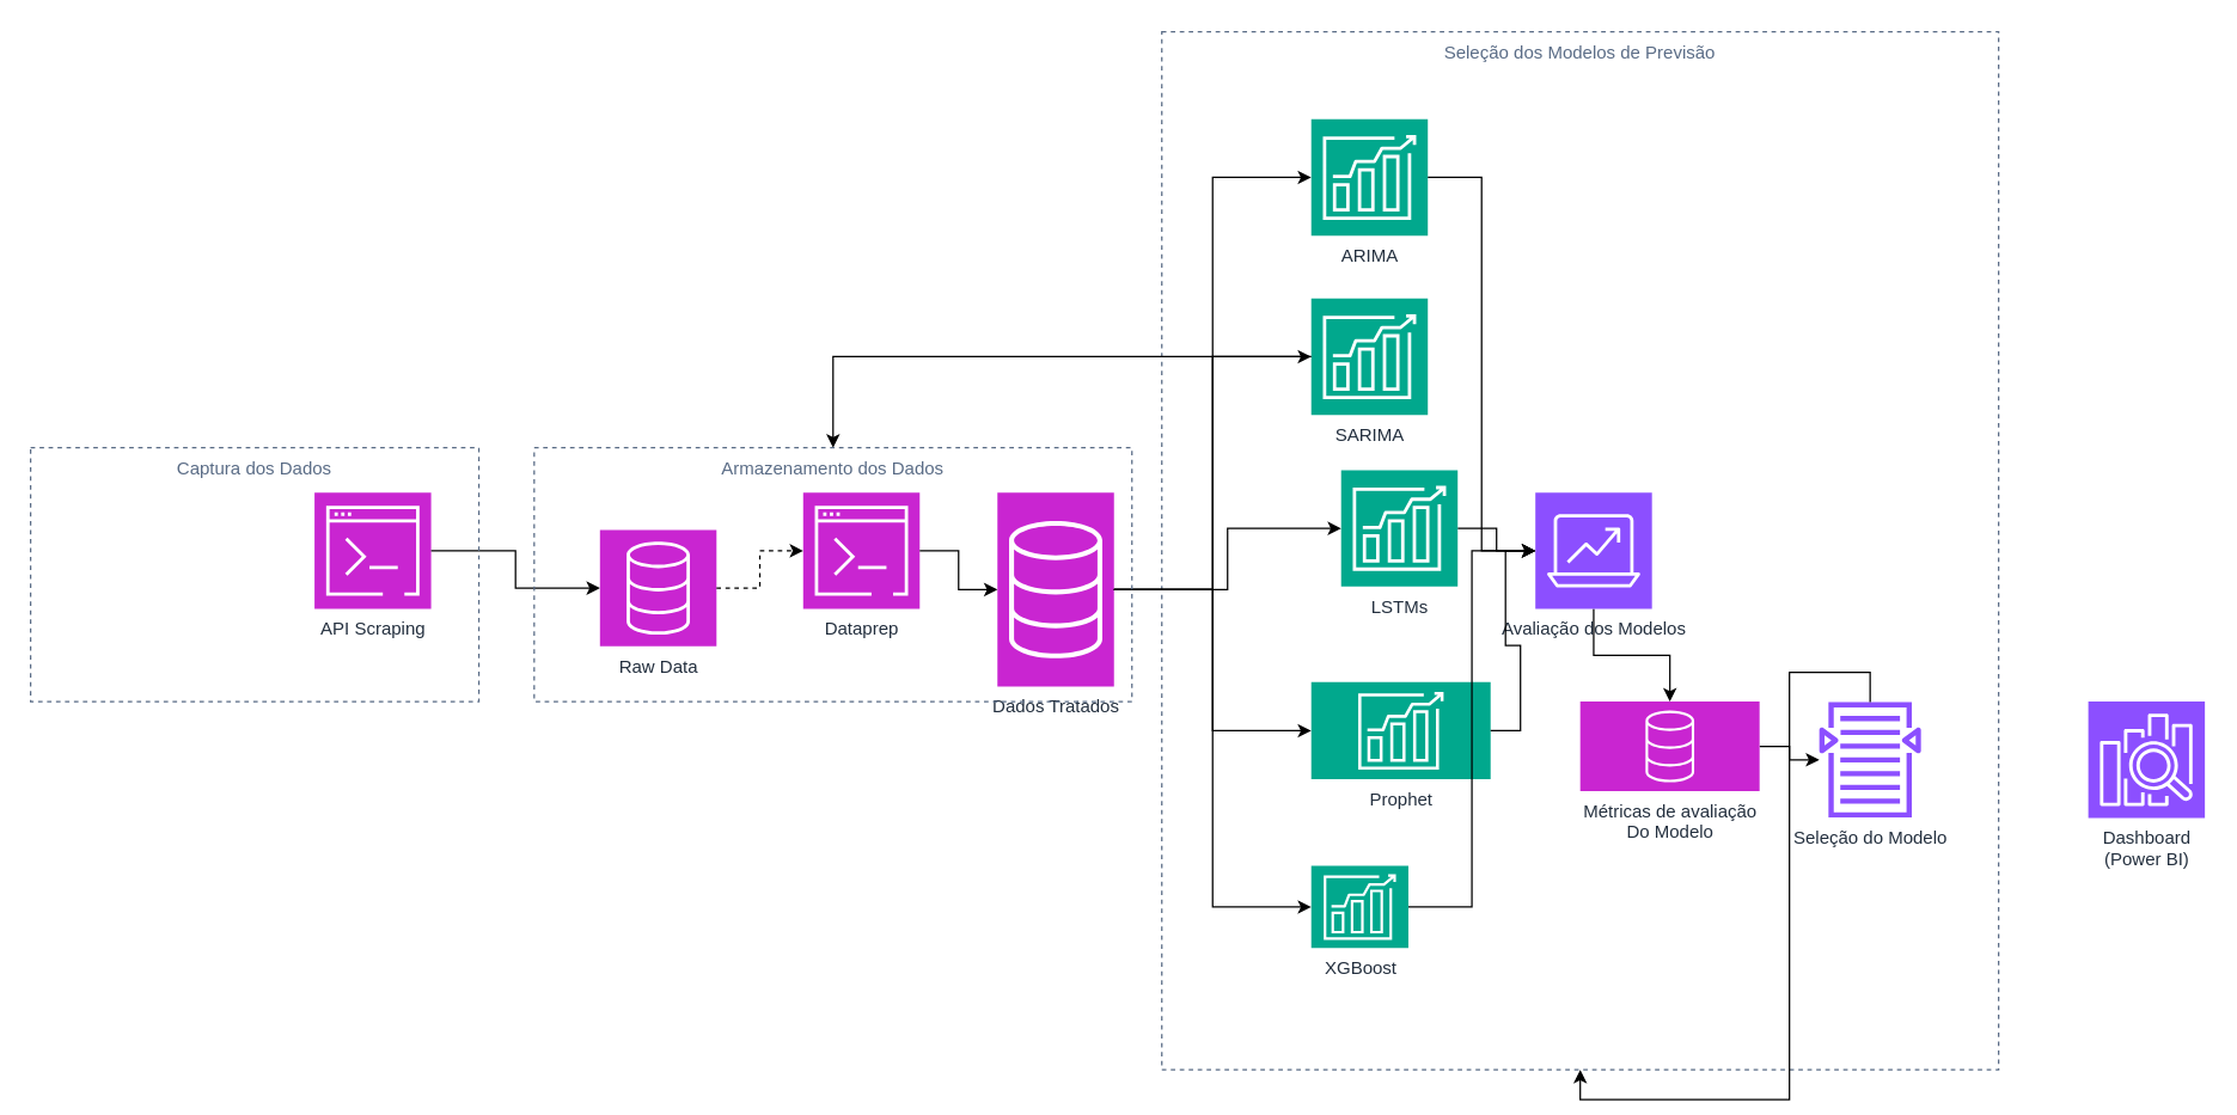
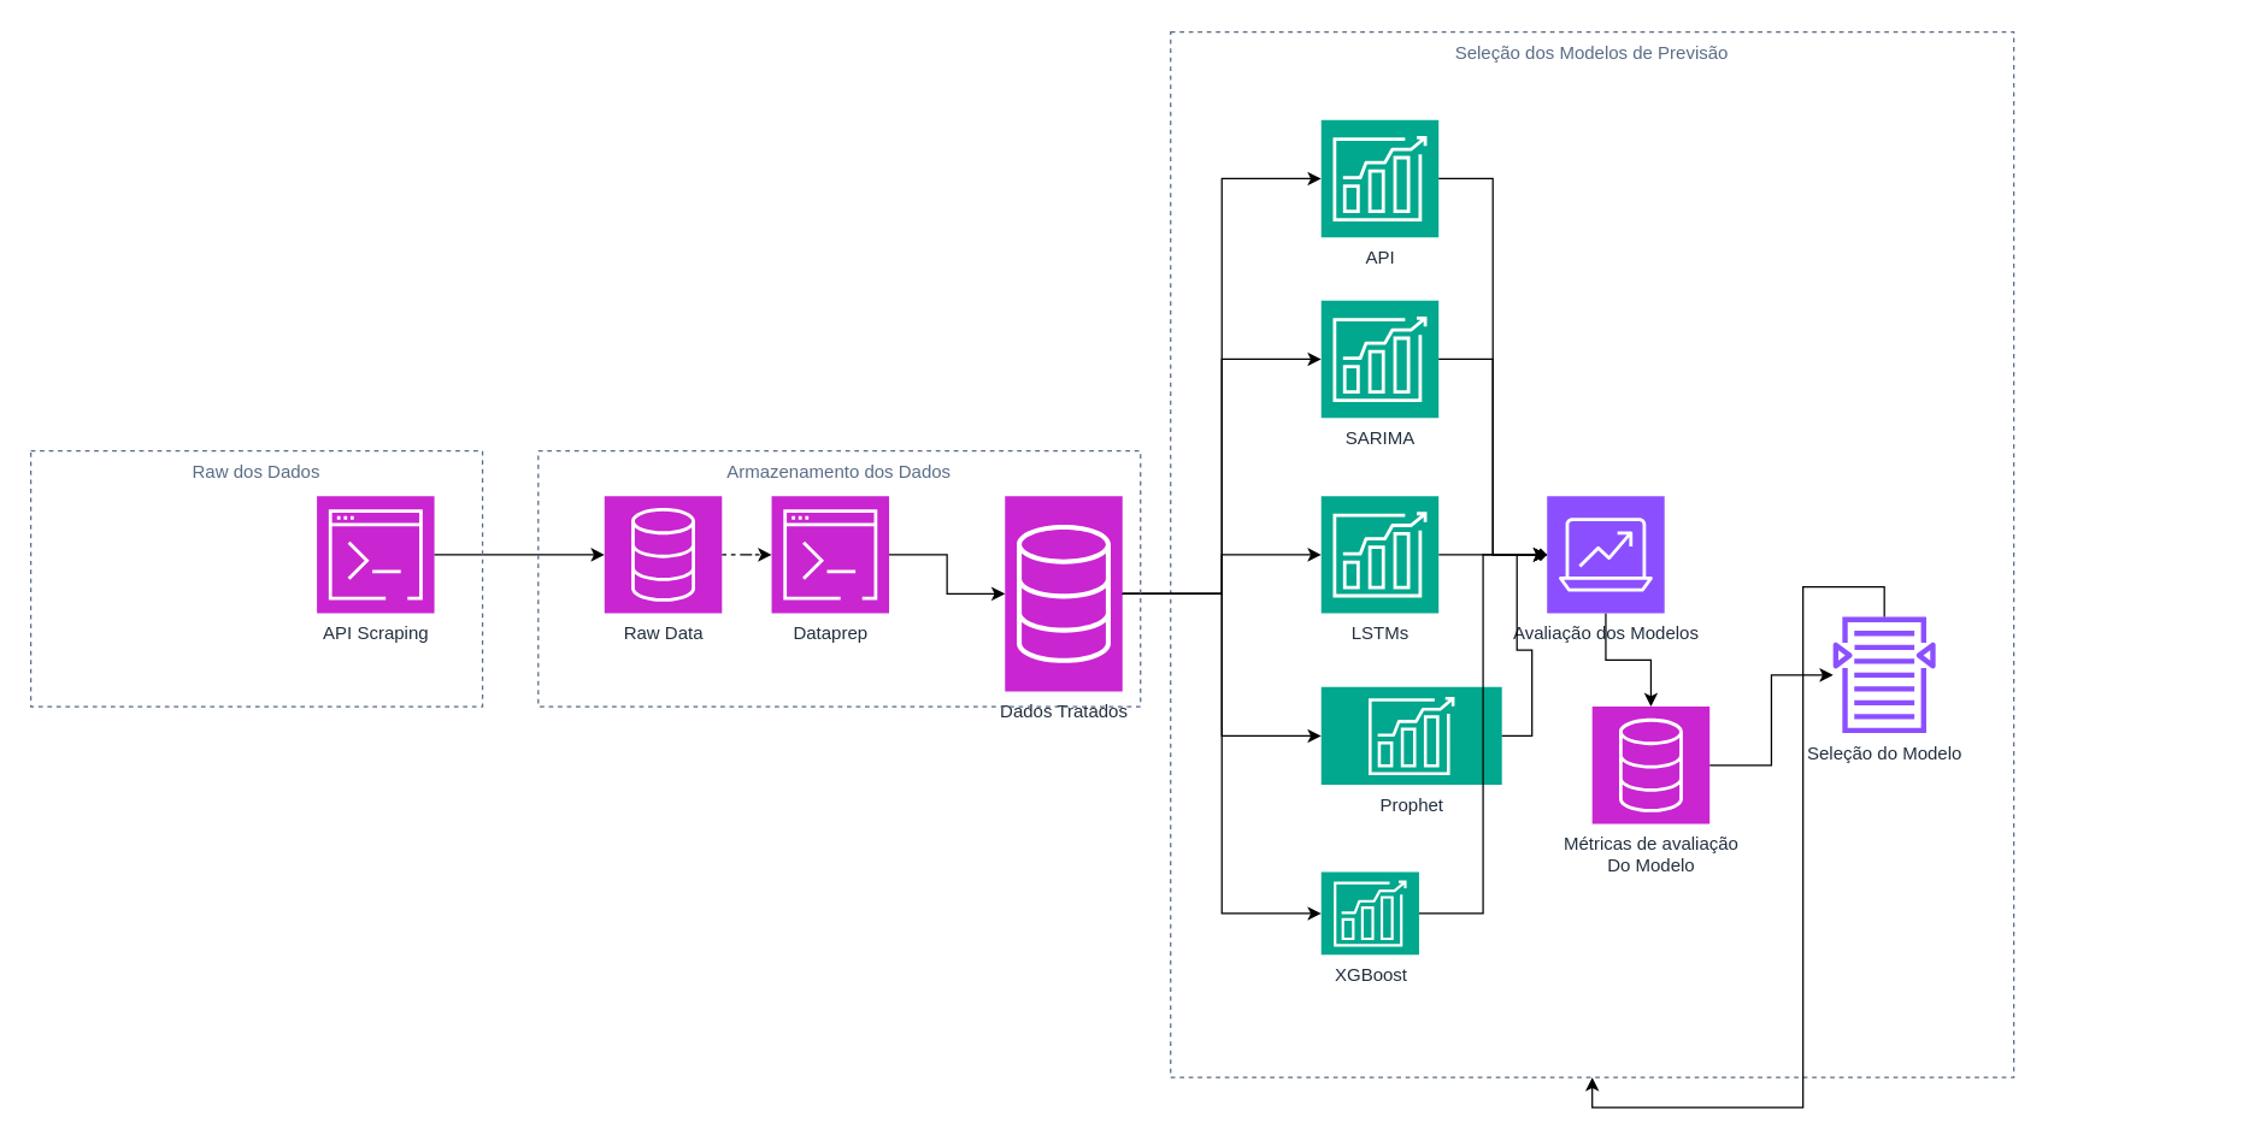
  <mxCell id="0" />
  <mxCell id="1" parent="0" />
  <mxCell id="2" value="Seleção dos Modelos de Previsão" style="fillColor=none;strokeColor=#5A6C86;dashed=1;verticalAlign=top;fontStyle=0;fontColor=#5A6C86;whiteSpace=wrap;html=1;" vertex="1" parent="1"><mxGeometry x="777" y="20.5" width="560" height="695" as="geometry" /></mxCell>
- <mxCell id="3" value="Raw Data" style="sketch=0;points=[[0,0,0],[0.25,0,0],[0.5,0,0],[0.75,0,0],[1,0,0],[0,1,0],[0.25,1,0],[0.5,1,0],[0.75,1,0],[1,1,0],[0,0.25,0],[0,0.5,0],[0,0.75,0],[1,0.25,0],[1,0.5,0],[1,0.75,0]];outlineConnect=0;fontColor=#232F3E;fillColor=#C925D1;strokeColor=#ffffff;dashed=0;verticalLabelPosition=bottom;verticalAlign=top;align=center;html=1;fontSize=12;fontStyle=0;aspect=fixed;shape=mxgraph.aws4.resourceIcon;resIcon=mxgraph.aws4.database;" vertex="1" parent="1"><mxGeometry x="401" y="354" width="78" height="78" as="geometry" /></mxCell>
+ <mxCell id="3" value="Raw Data" style="sketch=0;points=[[0,0,0],[0.25,0,0],[0.5,0,0],[0.75,0,0],[1,0,0],[0,1,0],[0.25,1,0],[0.5,1,0],[0.75,1,0],[1,1,0],[0,0.25,0],[0,0.5,0],[0,0.75,0],[1,0.25,0],[1,0.5,0],[1,0.75,0]];outlineConnect=0;fontColor=#232F3E;fillColor=#C925D1;strokeColor=#ffffff;dashed=0;verticalLabelPosition=bottom;verticalAlign=top;align=center;html=1;fontSize=12;fontStyle=0;aspect=fixed;shape=mxgraph.aws4.resourceIcon;resIcon=mxgraph.aws4.database;" vertex="1" parent="1"><mxGeometry x="401" y="329" width="78" height="78" as="geometry" /></mxCell>
  <mxCell id="4" value="API Scraping" style="sketch=0;points=[[0,0,0],[0.25,0,0],[0.5,0,0],[0.75,0,0],[1,0,0],[0,1,0],[0.25,1,0],[0.5,1,0],[0.75,1,0],[1,1,0],[0,0.25,0],[0,0.5,0],[0,0.75,0],[1,0.25,0],[1,0.5,0],[1,0.75,0]];outlineConnect=0;fontColor=#232F3E;fillColor=#C925D1;strokeColor=#ffffff;dashed=0;verticalLabelPosition=bottom;verticalAlign=top;align=center;html=1;fontSize=12;fontStyle=0;aspect=fixed;shape=mxgraph.aws4.resourceIcon;resIcon=mxgraph.aws4.command_line_interface;" vertex="1" parent="1"><mxGeometry x="210" y="329" width="78" height="78" as="geometry" /></mxCell>
  <mxCell id="5" value="SARIMA" style="sketch=0;points=[[0,0,0],[0.25,0,0],[0.5,0,0],[0.75,0,0],[1,0,0],[0,1,0],[0.25,1,0],[0.5,1,0],[0.75,1,0],[1,1,0],[0,0.25,0],[0,0.5,0],[0,0.75,0],[1,0.25,0],[1,0.5,0],[1,0.75,0]];outlineConnect=0;fontColor=#232F3E;fillColor=#01A88D;strokeColor=#ffffff;dashed=0;verticalLabelPosition=bottom;verticalAlign=top;align=center;html=1;fontSize=12;fontStyle=0;aspect=fixed;shape=mxgraph.aws4.resourceIcon;resIcon=mxgraph.aws4.forecast;" vertex="1" parent="1"><mxGeometry x="877" y="199" width="78" height="78" as="geometry" /></mxCell>
- <mxCell id="6" value="ARIMA" style="sketch=0;points=[[0,0,0],[0.25,0,0],[0.5,0,0],[0.75,0,0],[1,0,0],[0,1,0],[0.25,1,0],[0.5,1,0],[0.75,1,0],[1,1,0],[0,0.25,0],[0,0.5,0],[0,0.75,0],[1,0.25,0],[1,0.5,0],[1,0.75,0]];outlineConnect=0;fontColor=#232F3E;fillColor=#01A88D;strokeColor=#ffffff;dashed=0;verticalLabelPosition=bottom;verticalAlign=top;align=center;html=1;fontSize=12;fontStyle=0;aspect=fixed;shape=mxgraph.aws4.resourceIcon;resIcon=mxgraph.aws4.forecast;" vertex="1" parent="1"><mxGeometry x="877" width="78" height="78" as="geometry" y="79" /></mxCell>
+ <mxCell id="6" value="API" style="sketch=0;points=[[0,0,0],[0.25,0,0],[0.5,0,0],[0.75,0,0],[1,0,0],[0,1,0],[0.25,1,0],[0.5,1,0],[0.75,1,0],[1,1,0],[0,0.25,0],[0,0.5,0],[0,0.75,0],[1,0.25,0],[1,0.5,0],[1,0.75,0]];outlineConnect=0;fontColor=#232F3E;fillColor=#01A88D;strokeColor=#ffffff;dashed=0;verticalLabelPosition=bottom;verticalAlign=top;align=center;html=1;fontSize=12;fontStyle=0;aspect=fixed;shape=mxgraph.aws4.resourceIcon;resIcon=mxgraph.aws4.forecast;" vertex="1" parent="1"><mxGeometry x="877" width="78" height="78" as="geometry" y="79" /></mxCell>
  <mxCell id="7" style="edgeStyle=orthogonalEdgeStyle;rounded=0;orthogonalLoop=1;jettySize=auto;html=1;" edge="1" parent="1" source="8" target="22"><mxGeometry relative="1" as="geometry" /></mxCell>
- <mxCell id="8" value="LSTMs" style="sketch=0;points=[[0,0,0],[0.25,0,0],[0.5,0,0],[0.75,0,0],[1,0,0],[0,1,0],[0.25,1,0],[0.5,1,0],[0.75,1,0],[1,1,0],[0,0.25,0],[0,0.5,0],[0,0.75,0],[1,0.25,0],[1,0.5,0],[1,0.75,0]];outlineConnect=0;fontColor=#232F3E;fillColor=#01A88D;strokeColor=#ffffff;dashed=0;verticalLabelPosition=bottom;verticalAlign=top;align=center;html=1;fontSize=12;fontStyle=0;aspect=fixed;shape=mxgraph.aws4.resourceIcon;resIcon=mxgraph.aws4.forecast;" vertex="1" parent="1"><mxGeometry x="897" y="314" width="78" height="78" as="geometry" /></mxCell>
- <mxCell id="9" value="Dataprep" style="sketch=0;points=[[0,0,0],[0.25,0,0],[0.5,0,0],[0.75,0,0],[1,0,0],[0,1,0],[0.25,1,0],[0.5,1,0],[0.75,1,0],[1,1,0],[0,0.25,0],[0,0.5,0],[0,0.75,0],[1,0.25,0],[1,0.5,0],[1,0.75,0]];outlineConnect=0;fontColor=#232F3E;fillColor=#C925D1;strokeColor=#ffffff;dashed=0;verticalLabelPosition=bottom;verticalAlign=top;align=center;html=1;fontSize=12;fontStyle=0;aspect=fixed;shape=mxgraph.aws4.resourceIcon;resIcon=mxgraph.aws4.command_line_interface;" vertex="1" parent="1"><mxGeometry x="537" y="329" width="78" height="78" as="geometry" /></mxCell>
+ <mxCell id="8" value="LSTMs" style="sketch=0;points=[[0,0,0],[0.25,0,0],[0.5,0,0],[0.75,0,0],[1,0,0],[0,1,0],[0.25,1,0],[0.5,1,0],[0.75,1,0],[1,1,0],[0,0.25,0],[0,0.5,0],[0,0.75,0],[1,0.25,0],[1,0.5,0],[1,0.75,0]];outlineConnect=0;fontColor=#232F3E;fillColor=#01A88D;strokeColor=#ffffff;dashed=0;verticalLabelPosition=bottom;verticalAlign=top;align=center;html=1;fontSize=12;fontStyle=0;aspect=fixed;shape=mxgraph.aws4.resourceIcon;resIcon=mxgraph.aws4.forecast;" vertex="1" parent="1"><mxGeometry x="877" y="329" width="78" height="78" as="geometry" /></mxCell>
+ <mxCell id="9" value="Dataprep" style="sketch=0;points=[[0,0,0],[0.25,0,0],[0.5,0,0],[0.75,0,0],[1,0,0],[0,1,0],[0.25,1,0],[0.5,1,0],[0.75,1,0],[1,1,0],[0,0.25,0],[0,0.5,0],[0,0.75,0],[1,0.25,0],[1,0.5,0],[1,0.75,0]];outlineConnect=0;fontColor=#232F3E;fillColor=#C925D1;strokeColor=#ffffff;dashed=0;verticalLabelPosition=bottom;verticalAlign=top;align=center;html=1;fontSize=12;fontStyle=0;aspect=fixed;shape=mxgraph.aws4.resourceIcon;resIcon=mxgraph.aws4.command_line_interface;" vertex="1" parent="1"><mxGeometry x="512" y="329" width="78" height="78" as="geometry" /></mxCell>
  <mxCell id="10" style="edgeStyle=orthogonalEdgeStyle;rounded=0;orthogonalLoop=1;jettySize=auto;html=1;entryX=0;entryY=0.5;entryDx=0;entryDy=0;entryPerimeter=0;dashed=1;" edge="1" parent="1" source="3" target="9"><mxGeometry relative="1" as="geometry" /></mxCell>
  <mxCell id="11" style="edgeStyle=orthogonalEdgeStyle;rounded=0;orthogonalLoop=1;jettySize=auto;html=1;entryX=0;entryY=0.5;entryDx=0;entryDy=0;entryPerimeter=0;" edge="1" parent="1" source="4" target="3"><mxGeometry relative="1" as="geometry" /></mxCell>
  <mxCell id="12" value="Dados Tratados" style="sketch=0;points=[[0,0,0],[0.25,0,0],[0.5,0,0],[0.75,0,0],[1,0,0],[0,1,0],[0.25,1,0],[0.5,1,0],[0.75,1,0],[1,1,0],[0,0.25,0],[0,0.5,0],[0,0.75,0],[1,0.25,0],[1,0.5,0],[1,0.75,0]];outlineConnect=0;fontColor=#232F3E;fillColor=#C925D1;strokeColor=#ffffff;dashed=0;verticalLabelPosition=bottom;verticalAlign=top;align=center;html=1;fontSize=12;fontStyle=0;aspect=fixed;shape=mxgraph.aws4.resourceIcon;resIcon=mxgraph.aws4.database;" vertex="1" parent="1"><mxGeometry x="667" y="329" width="78" height="130" as="geometry" /></mxCell>
  <mxCell id="13" style="edgeStyle=orthogonalEdgeStyle;rounded=0;orthogonalLoop=1;jettySize=auto;html=1;entryX=0;entryY=0.5;entryDx=0;entryDy=0;entryPerimeter=0;" edge="1" parent="1" source="9" target="12"><mxGeometry relative="1" as="geometry" /></mxCell>
  <mxCell id="14" style="edgeStyle=orthogonalEdgeStyle;rounded=0;orthogonalLoop=1;jettySize=auto;html=1;entryX=0;entryY=0.5;entryDx=0;entryDy=0;entryPerimeter=0;" edge="1" parent="1" source="12" target="6"><mxGeometry relative="1" as="geometry" /></mxCell>
  <mxCell id="15" style="edgeStyle=orthogonalEdgeStyle;rounded=0;orthogonalLoop=1;jettySize=auto;html=1;entryX=0;entryY=0.5;entryDx=0;entryDy=0;entryPerimeter=0;" edge="1" parent="1" source="12" target="5"><mxGeometry relative="1" as="geometry" /></mxCell>
  <mxCell id="16" style="edgeStyle=orthogonalEdgeStyle;rounded=0;orthogonalLoop=1;jettySize=auto;html=1;entryX=0;entryY=0.5;entryDx=0;entryDy=0;entryPerimeter=0;" edge="1" parent="1" source="12" target="8"><mxGeometry relative="1" as="geometry" /></mxCell>
  <mxCell id="17" value="Prophet" style="sketch=0;points=[[0,0,0],[0.25,0,0],[0.5,0,0],[0.75,0,0],[1,0,0],[0,1,0],[0.25,1,0],[0.5,1,0],[0.75,1,0],[1,1,0],[0,0.25,0],[0,0.5,0],[0,0.75,0],[1,0.25,0],[1,0.5,0],[1,0.75,0]];outlineConnect=0;fontColor=#232F3E;fillColor=#01A88D;strokeColor=#ffffff;dashed=0;verticalLabelPosition=bottom;verticalAlign=top;align=center;html=1;fontSize=12;fontStyle=0;aspect=fixed;shape=mxgraph.aws4.resourceIcon;resIcon=mxgraph.aws4.forecast;" vertex="1" parent="1"><mxGeometry x="877" y="456" width="120" height="65" as="geometry" /></mxCell>
  <mxCell id="18" style="edgeStyle=orthogonalEdgeStyle;rounded=0;orthogonalLoop=1;jettySize=auto;html=1;entryX=0;entryY=0.5;entryDx=0;entryDy=0;entryPerimeter=0;" edge="1" parent="1" source="12" target="17"><mxGeometry relative="1" as="geometry" /></mxCell>
  <mxCell id="19" value="XGBoost" style="sketch=0;points=[[0,0,0],[0.25,0,0],[0.5,0,0],[0.75,0,0],[1,0,0],[0,1,0],[0.25,1,0],[0.5,1,0],[0.75,1,0],[1,1,0],[0,0.25,0],[0,0.5,0],[0,0.75,0],[1,0.25,0],[1,0.5,0],[1,0.75,0]];outlineConnect=0;fontColor=#232F3E;fillColor=#01A88D;strokeColor=#ffffff;dashed=0;verticalLabelPosition=bottom;verticalAlign=top;align=center;html=1;fontSize=12;fontStyle=0;aspect=fixed;shape=mxgraph.aws4.resourceIcon;resIcon=mxgraph.aws4.forecast;" vertex="1" parent="1"><mxGeometry x="877" y="579" width="65" height="55" as="geometry" /></mxCell>
  <mxCell id="20" style="edgeStyle=orthogonalEdgeStyle;rounded=0;orthogonalLoop=1;jettySize=auto;html=1;entryX=0;entryY=0.5;entryDx=0;entryDy=0;entryPerimeter=0;" edge="1" parent="1" source="12" target="19"><mxGeometry relative="1" as="geometry" /></mxCell>
  <mxCell id="21" style="edgeStyle=orthogonalEdgeStyle;rounded=0;orthogonalLoop=1;jettySize=auto;html=1;" edge="1" parent="1" source="22" target="29"><mxGeometry relative="1" as="geometry" /></mxCell>
  <mxCell id="22" value="Avaliação dos Modelos" style="sketch=0;points=[[0,0,0],[0.25,0,0],[0.5,0,0],[0.75,0,0],[1,0,0],[0,1,0],[0.25,1,0],[0.5,1,0],[0.75,1,0],[1,1,0],[0,0.25,0],[0,0.5,0],[0,0.75,0],[1,0.25,0],[1,0.5,0],[1,0.75,0]];outlineConnect=0;fontColor=#232F3E;fillColor=#8C4FFF;strokeColor=#ffffff;dashed=0;verticalLabelPosition=bottom;verticalAlign=top;align=center;html=1;fontSize=12;fontStyle=0;aspect=fixed;shape=mxgraph.aws4.resourceIcon;resIcon=mxgraph.aws4.analytics;" vertex="1" parent="1"><mxGeometry x="1027" y="329" width="78" height="78" as="geometry" /></mxCell>
  <mxCell id="23" style="edgeStyle=orthogonalEdgeStyle;rounded=0;orthogonalLoop=1;jettySize=auto;html=1;entryX=0;entryY=0.5;entryDx=0;entryDy=0;entryPerimeter=0;" edge="1" parent="1" source="17" target="22"><mxGeometry relative="1" as="geometry" /></mxCell>
- <mxCell id="24" style="edgeStyle=orthogonalEdgeStyle;rounded=0;orthogonalLoop=1;jettySize=auto;html=1;entryX=0;entryY=0.5;entryDx=0;entryDy=0;entryPerimeter=0;" edge="1" parent="1" source="19" target="22"><mxGeometry relative="1" as="geometry" /></mxCell>
- <mxCell id="25" style="edgeStyle=orthogonalEdgeStyle;rounded=0;orthogonalLoop=1;jettySize=auto;html=1;" edge="1" parent="1" source="5" target="31"><mxGeometry relative="1" as="geometry" /></mxCell>
+ <mxCell id="24" style="edgeStyle=orthogonalEdgeStyle;rounded=0;orthogonalLoop=1;jettySize=auto;html=1;entryX=0;entryY=0.5;entryDx=0;entryDy=0;entryPerimeter=0;endArrow=diamond;" edge="1" parent="1" source="19" target="22"><mxGeometry relative="1" as="geometry" /></mxCell>
+ <mxCell id="25" style="edgeStyle=orthogonalEdgeStyle;rounded=0;orthogonalLoop=1;jettySize=auto;html=1;entryX=0;entryY=0.5;entryDx=0;entryDy=0;entryPerimeter=0;" edge="1" parent="1" source="5" target="22"><mxGeometry relative="1" as="geometry" /></mxCell>
  <mxCell id="26" style="edgeStyle=orthogonalEdgeStyle;rounded=0;orthogonalLoop=1;jettySize=auto;html=1;entryX=0;entryY=0.5;entryDx=0;entryDy=0;entryPerimeter=0;" edge="1" parent="1" source="6" target="22"><mxGeometry relative="1" as="geometry" /></mxCell>
- <mxCell id="27" value="Dashboard&lt;div&gt;(Power BI)&lt;/div&gt;" style="sketch=0;points=[[0,0,0],[0.25,0,0],[0.5,0,0],[0.75,0,0],[1,0,0],[0,1,0],[0.25,1,0],[0.5,1,0],[0.75,1,0],[1,1,0],[0,0.25,0],[0,0.5,0],[0,0.75,0],[1,0.25,0],[1,0.5,0],[1,0.75,0]];outlineConnect=0;fontColor=#232F3E;fillColor=#8C4FFF;strokeColor=#ffffff;dashed=0;verticalLabelPosition=bottom;verticalAlign=top;align=center;html=1;fontSize=12;fontStyle=0;aspect=fixed;shape=mxgraph.aws4.resourceIcon;resIcon=mxgraph.aws4.elasticsearch_service;" vertex="1" parent="1"><mxGeometry x="1397" y="469" width="78" height="78" as="geometry" /></mxCell>
  <mxCell id="28" style="edgeStyle=orthogonalEdgeStyle;rounded=0;orthogonalLoop=1;jettySize=auto;html=1;" edge="1" parent="1" source="29" target="32"><mxGeometry relative="1" as="geometry" /></mxCell>
- <mxCell id="29" value="Métricas de avaliação&lt;div&gt;Do Modelo&lt;/div&gt;" style="sketch=0;points=[[0,0,0],[0.25,0,0],[0.5,0,0],[0.75,0,0],[1,0,0],[0,1,0],[0.25,1,0],[0.5,1,0],[0.75,1,0],[1,1,0],[0,0.25,0],[0,0.5,0],[0,0.75,0],[1,0.25,0],[1,0.5,0],[1,0.75,0]];outlineConnect=0;fontColor=#232F3E;fillColor=#C925D1;strokeColor=#ffffff;dashed=0;verticalLabelPosition=bottom;verticalAlign=top;align=center;html=1;fontSize=12;fontStyle=0;aspect=fixed;shape=mxgraph.aws4.resourceIcon;resIcon=mxgraph.aws4.database;" vertex="1" parent="1"><mxGeometry x="1057" y="469" width="120" height="60" as="geometry" /></mxCell>
- <mxCell id="30" value="Captura dos Dados" style="fillColor=none;strokeColor=#5A6C86;dashed=1;verticalAlign=top;fontStyle=0;fontColor=#5A6C86;whiteSpace=wrap;html=1;" vertex="1" parent="1"><mxGeometry x="20" y="299" width="300" height="170" as="geometry" /></mxCell>
+ <mxCell id="29" value="Métricas de avaliação&lt;div&gt;Do Modelo&lt;/div&gt;" style="sketch=0;points=[[0,0,0],[0.25,0,0],[0.5,0,0],[0.75,0,0],[1,0,0],[0,1,0],[0.25,1,0],[0.5,1,0],[0.75,1,0],[1,1,0],[0,0.25,0],[0,0.5,0],[0,0.75,0],[1,0.25,0],[1,0.5,0],[1,0.75,0]];outlineConnect=0;fontColor=#232F3E;fillColor=#C925D1;strokeColor=#ffffff;dashed=0;verticalLabelPosition=bottom;verticalAlign=top;align=center;html=1;fontSize=12;fontStyle=0;aspect=fixed;shape=mxgraph.aws4.resourceIcon;resIcon=mxgraph.aws4.database;" vertex="1" parent="1"><mxGeometry x="1057" y="469" width="78" height="78" as="geometry" /></mxCell>
+ <mxCell id="30" value="Raw dos Dados" style="fillColor=none;strokeColor=#5A6C86;dashed=1;verticalAlign=top;fontStyle=0;fontColor=#5A6C86;whiteSpace=wrap;html=1;" vertex="1" parent="1"><mxGeometry x="20" y="299" width="300" height="170" as="geometry" /></mxCell>
  <mxCell id="31" value="Armazenamento dos Dados" style="fillColor=none;strokeColor=#5A6C86;dashed=1;verticalAlign=top;fontStyle=0;fontColor=#5A6C86;whiteSpace=wrap;html=1;" vertex="1" parent="1"><mxGeometry x="357" y="299" width="400" height="170" as="geometry" /></mxCell>
- <mxCell id="32" value="Seleção do Modelo" style="sketch=0;outlineConnect=0;fontColor=#232F3E;gradientColor=none;fillColor=#8C4FFF;strokeColor=none;dashed=0;verticalLabelPosition=bottom;verticalAlign=top;align=center;html=1;fontSize=12;fontStyle=0;aspect=fixed;pointerEvents=1;shape=mxgraph.aws4.search_documents;" vertex="1" parent="1"><mxGeometry x="1217" y="469" width="68" height="78" as="geometry" /></mxCell>
+ <mxCell id="32" value="Seleção do Modelo" style="sketch=0;outlineConnect=0;fontColor=#232F3E;gradientColor=none;fillColor=#8C4FFF;strokeColor=none;dashed=0;verticalLabelPosition=bottom;verticalAlign=top;align=center;html=1;fontSize=12;fontStyle=0;aspect=fixed;pointerEvents=1;shape=mxgraph.aws4.search_documents;" vertex="1" parent="1"><mxGeometry x="1217" y="409" width="68" height="78" as="geometry" /></mxCell>
  <mxCell id="33" style="edgeStyle=orthogonalEdgeStyle;rounded=0;orthogonalLoop=1;jettySize=auto;html=1;" edge="1" parent="1" source="32" target="2"><mxGeometry relative="1" as="geometry" /></mxCell>
